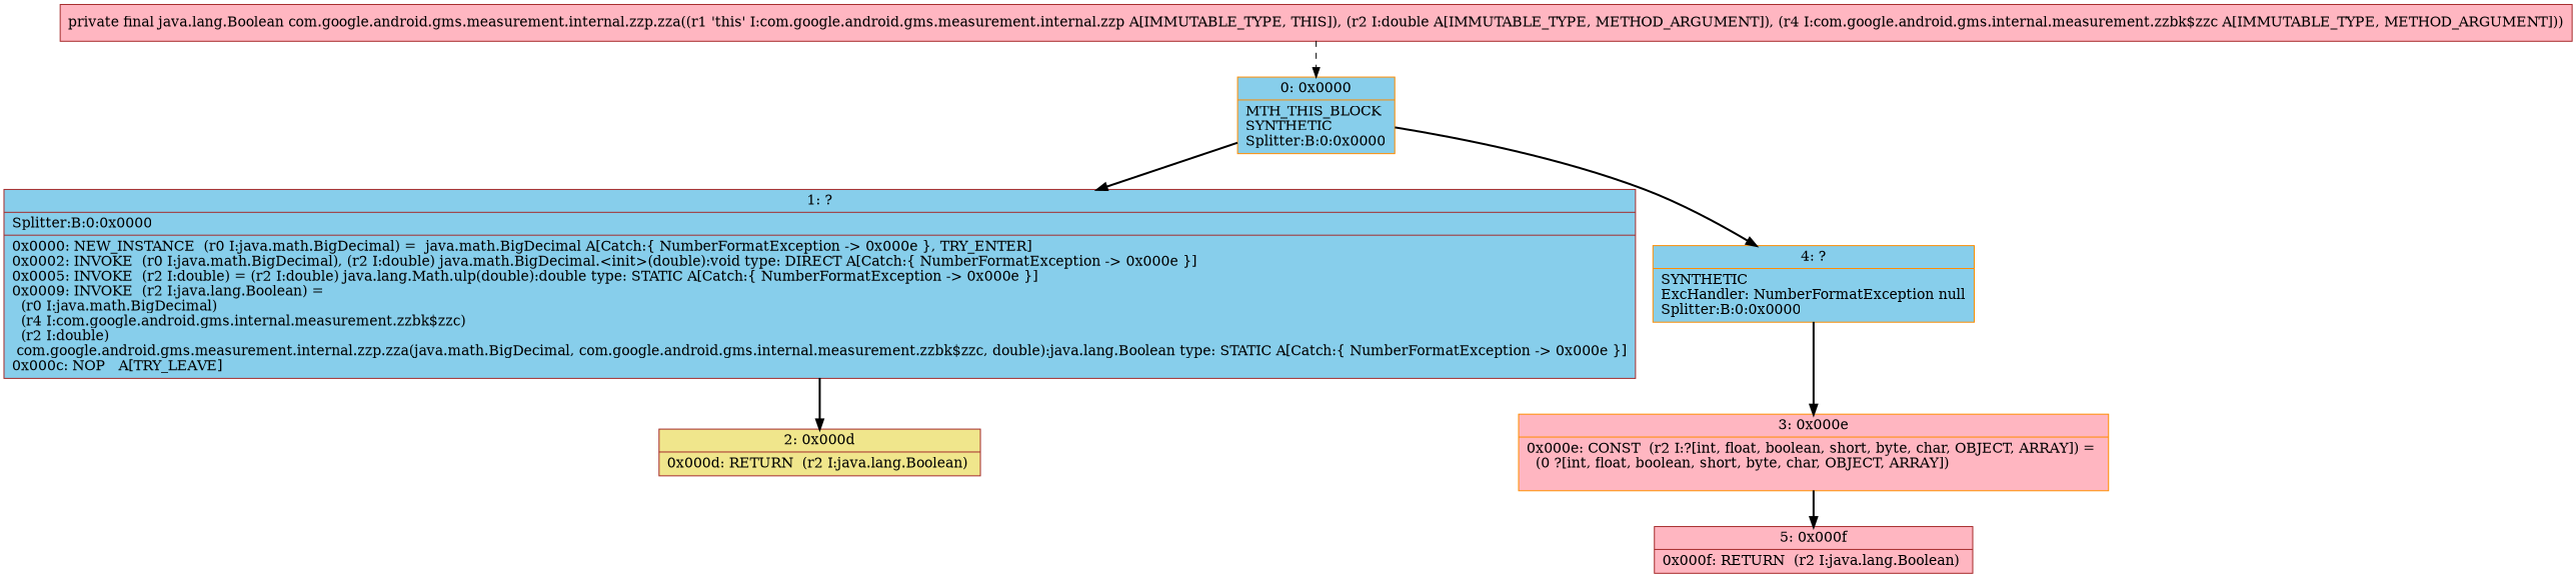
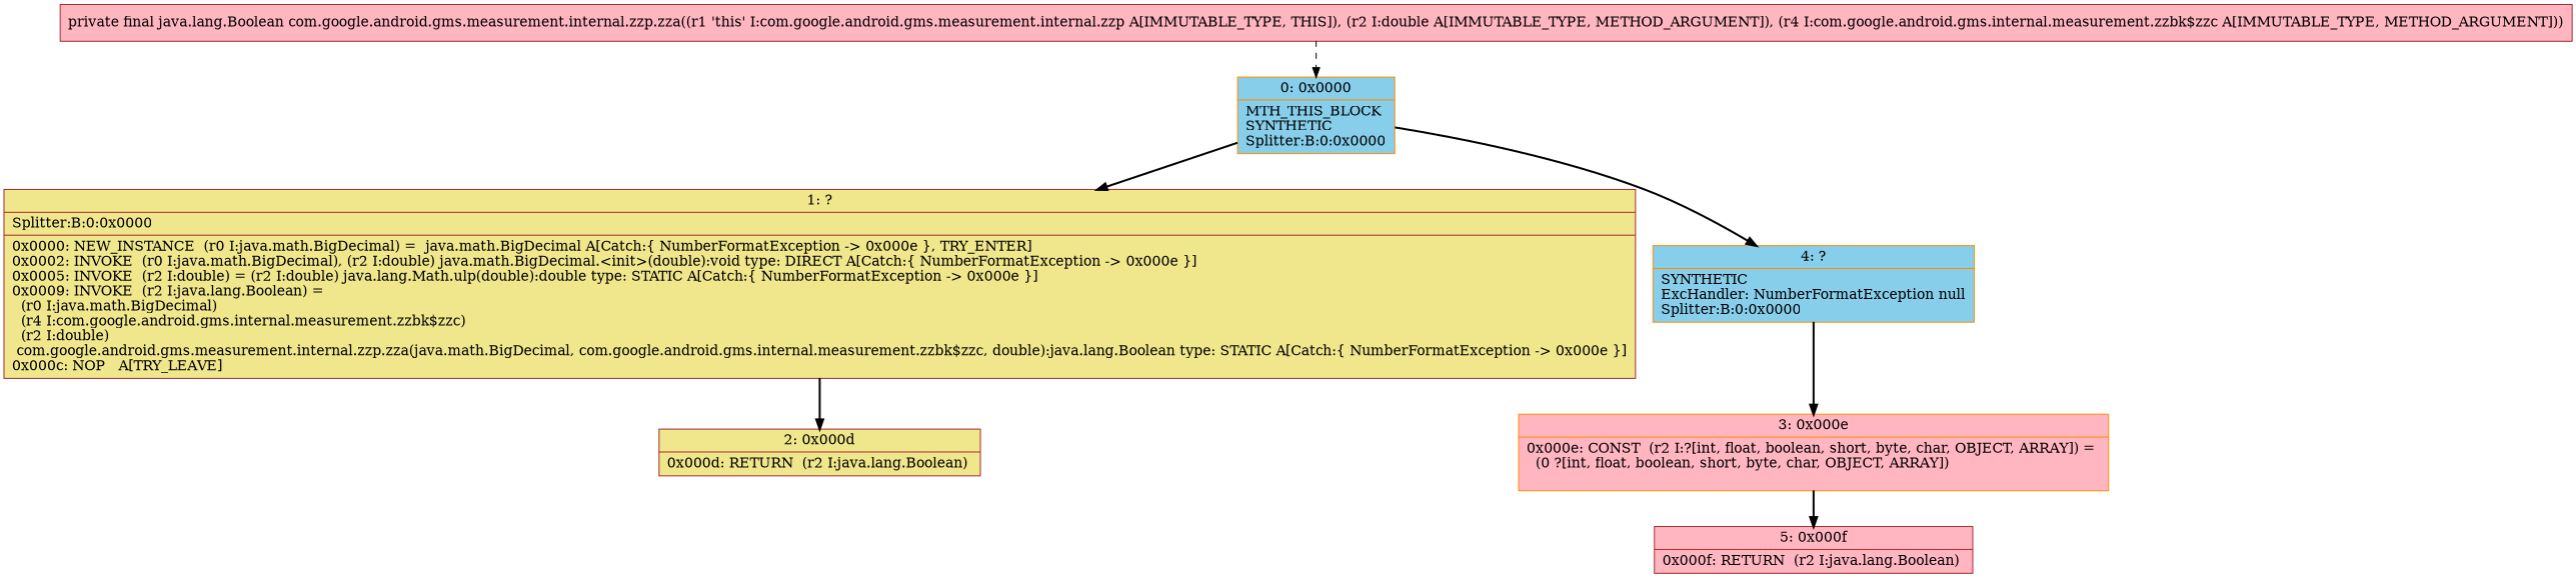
  digraph {
    fontname="DejaVu Serif"
    node [color=brown fillcolor=lightpink fontname="DejaVu Serif" shape=record style=filled]
    edge [fontname="DejaVu Serif" style=bold]
    n1 [color=darkorange fillcolor=skyblue label="{0\:\ 0x0000|MTH_THIS_BLOCK\lSYNTHETIC\lSplitter:B:0:0x0000\l}"]
-   n2 [fillcolor=skyblue label="{1\:\ ?|Splitter:B:0:0x0000\l|0x0000: NEW_INSTANCE  (r0 I:java.math.BigDecimal) =  java.math.BigDecimal A[Catch:\{ NumberFormatException \-\> 0x000e \}, TRY_ENTER]\l0x0002: INVOKE  (r0 I:java.math.BigDecimal), (r2 I:double) java.math.BigDecimal.\<init\>(double):void type: DIRECT A[Catch:\{ NumberFormatException \-\> 0x000e \}]\l0x0005: INVOKE  (r2 I:double) = (r2 I:double) java.lang.Math.ulp(double):double type: STATIC A[Catch:\{ NumberFormatException \-\> 0x000e \}]\l0x0009: INVOKE  (r2 I:java.lang.Boolean) = \l  (r0 I:java.math.BigDecimal)\l  (r4 I:com.google.android.gms.internal.measurement.zzbk$zzc)\l  (r2 I:double)\l com.google.android.gms.measurement.internal.zzp.zza(java.math.BigDecimal, com.google.android.gms.internal.measurement.zzbk$zzc, double):java.lang.Boolean type: STATIC A[Catch:\{ NumberFormatException \-\> 0x000e \}]\l0x000c: NOP   A[TRY_LEAVE]\l}"]
+   n2 [fillcolor=khaki label="{1\:\ ?|Splitter:B:0:0x0000\l|0x0000: NEW_INSTANCE  (r0 I:java.math.BigDecimal) =  java.math.BigDecimal A[Catch:\{ NumberFormatException \-\> 0x000e \}, TRY_ENTER]\l0x0002: INVOKE  (r0 I:java.math.BigDecimal), (r2 I:double) java.math.BigDecimal.\<init\>(double):void type: DIRECT A[Catch:\{ NumberFormatException \-\> 0x000e \}]\l0x0005: INVOKE  (r2 I:double) = (r2 I:double) java.lang.Math.ulp(double):double type: STATIC A[Catch:\{ NumberFormatException \-\> 0x000e \}]\l0x0009: INVOKE  (r2 I:java.lang.Boolean) = \l  (r0 I:java.math.BigDecimal)\l  (r4 I:com.google.android.gms.internal.measurement.zzbk$zzc)\l  (r2 I:double)\l com.google.android.gms.measurement.internal.zzp.zza(java.math.BigDecimal, com.google.android.gms.internal.measurement.zzbk$zzc, double):java.lang.Boolean type: STATIC A[Catch:\{ NumberFormatException \-\> 0x000e \}]\l0x000c: NOP   A[TRY_LEAVE]\l}"]
    n3 [color=darkorange fillcolor=skyblue label="{4\:\ ?|SYNTHETIC\lExcHandler: NumberFormatException null\lSplitter:B:0:0x0000\l}"]
    n4 [fillcolor=khaki label="{2\:\ 0x000d|0x000d: RETURN  (r2 I:java.lang.Boolean) \l}"]
    n5 [color=darkorange label="{3\:\ 0x000e|0x000e: CONST  (r2 I:?[int, float, boolean, short, byte, char, OBJECT, ARRAY]) = \l  (0 ?[int, float, boolean, short, byte, char, OBJECT, ARRAY])\l \l}"]
    n6 [label="{5\:\ 0x000f|0x000f: RETURN  (r2 I:java.lang.Boolean) \l}"]
    n7 [label="{private final java.lang.Boolean com.google.android.gms.measurement.internal.zzp.zza((r1 'this' I:com.google.android.gms.measurement.internal.zzp A[IMMUTABLE_TYPE, THIS]), (r2 I:double A[IMMUTABLE_TYPE, METHOD_ARGUMENT]), (r4 I:com.google.android.gms.internal.measurement.zzbk$zzc A[IMMUTABLE_TYPE, METHOD_ARGUMENT])) }"]
    n1 -> n2
    n1 -> n3
    n2 -> n4
    n3 -> n5
    n5 -> n6
    n7 -> n1 [style=dashed]
  }
